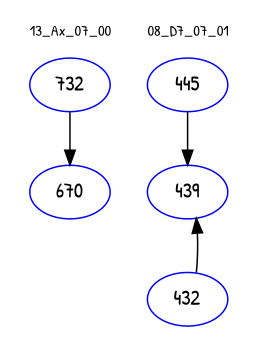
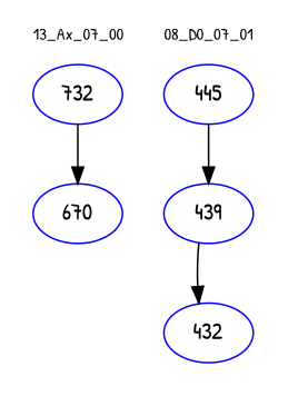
  digraph {
    fontname="Patrick Hand"
    node [color=blue fontname="Patrick Hand"]
    edge [color=black fontname="Patrick Hand"]
    n1 [label=732]
    n2 [label=670]
    n3 [label=439]
    n4 [label=432]
    n5 [label=445]
    subgraph cluster_1 {
      color=white
      fontsize=10
      label="13_Ax_07_00"
      n1
      n2
    }
    subgraph cluster_2 {
      color=white
      fontsize=10
-     label="08_D7_07_01"
+     label="08_D0_07_01"
      n3
      n4
      n5
    }
    n1 -> n2
-   n4 -> n3
+   n3 -> n4
    n5 -> n3
  }
